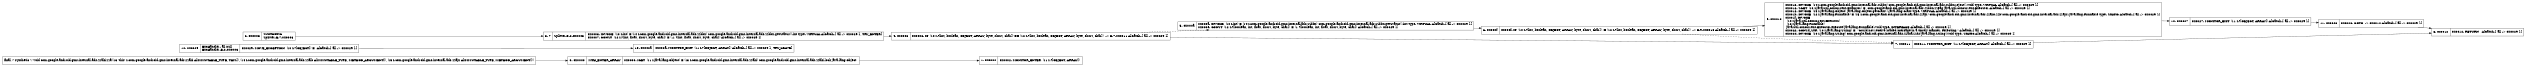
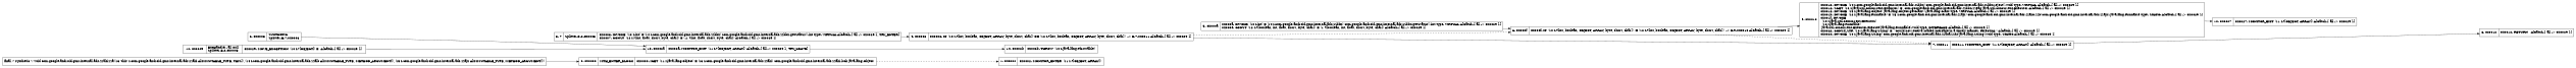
  digraph {
    rankdir=LR
    node [shape=record]
-   n1 [label="{0\:\ 0x0000|MTH_ENTER_ARRAY\l|0x0000: IGET  (r1 I:java.lang.Object) = (r3 I:com.google.android.gms.internal.ads.zzaki) com.google.android.gms.internal.ads.zzaki.lock java.lang.Object \l}"]
+   n1 [label="{0\:\ 0x0000|MTH_ENTER_BLOCK\l|0x0000: IGET  (r1 I:java.lang.Object) = (r3 I:com.google.android.gms.internal.ads.zzaki) com.google.android.gms.internal.ads.zzaki.lock java.lang.Object \l}"]
    n2 [label="{1\:\ 0x0002|0x0002: MONITOR_ENTER  (r1 I:?[OBJECT, ARRAY]) \l}"]
    n3 [label="{2\:\ 0x0003|SYNTHETIC\lSplitter:B:7:0x0003\l}"]
    n4 [label="{3\:\ ?|Splitter:B:2:0x0003\l|0x0003: INVOKE  (r0 I:int) = (r4 I:com.google.android.gms.internal.ads.zzbbx) com.google.android.gms.internal.ads.zzbbx.getStatus():int type: VIRTUAL A[Catch:\{ all \-\> 0x0029 \}, TRY_ENTER]\l0x0007: CONST  (r2 I:?[int, float, short, byte, char]) = (\-1 ?[int, float, short, byte, char]) A[Catch:\{ all \-\> 0x0029 \}]\l}"]
    n5 [label="{4\:\ 0x0008|0x0008: IF  (r0 I:?[int, boolean, OBJECT, ARRAY, byte, short, char]) == (r2 I:?[int, boolean, OBJECT, ARRAY, byte, short, char])  \-\> B:7:0x0011 A[Catch:\{ all \-\> 0x0029 \}]\l}"]
-   n6 [label="{12\:\ 0x0029|ExcHandler: all null\lExcHandler:B:2:0x0003\l|0x0029: MOVE_EXCEPTION  (r0 I:?[OBJECT]) =  A[Catch:\{ all \-\> 0x0029 \}]\l}"]
+   n6 [label="{12\:\ 0x0029|ExcHandler: all null\lSplitter:B:2:0x0003\l|0x0029: MOVE_EXCEPTION  (r0 I:?[OBJECT]) =  A[Catch:\{ all \-\> 0x0029 \}]\l}"]
    n7 [label="{13\:\ 0x002a|0x002a: MONITOR_EXIT  (r1 I:?[OBJECT, ARRAY]) A[Catch:\{ all \-\> 0x0029 \}, TRY_LEAVE]\l}"]
    n8 [label="{5\:\ 0x000a|0x000a: INVOKE  (r0 I:int) = (r4 I:com.google.android.gms.internal.ads.zzbbx) com.google.android.gms.internal.ads.zzbbx.getStatus():int type: VIRTUAL A[Catch:\{ all \-\> 0x0029 \}]\l0x000e: CONST  (r2 I:?[boolean, int, float, short, byte, char]) = (1 ?[boolean, int, float, short, byte, char]) A[Catch:\{ all \-\> 0x0029 \}]\l}"]
    n9 [label="{7\:\ 0x0011|0x0011: MONITOR_EXIT  (r1 I:?[OBJECT, ARRAY]) A[Catch:\{ all \-\> 0x0029 \}]\l}"]
    n10 [label="{6\:\ 0x000f|0x000f: IF  (r0 I:?[int, boolean, OBJECT, ARRAY, byte, short, char]) != (r2 I:?[int, boolean, OBJECT, ARRAY, byte, short, char])  \-\> B:9:0x0013 A[Catch:\{ all \-\> 0x0029 \}]\l}"]
    n11 [label="{8\:\ 0x0012|0x0012: RETURN   A[Catch:\{ all \-\> 0x0029 \}]\l}"]
    n12 [label="{9\:\ 0x0013|0x0013: INVOKE  (r4 I:com.google.android.gms.internal.ads.zzbbx) com.google.android.gms.internal.ads.zzbbx.reject():void type: VIRTUAL A[Catch:\{ all \-\> 0x0029 \}]\l0x0016: SGET  (r0 I:java.util.concurrent.Executor) =  com.google.android.gms.internal.ads.zzbbn.zzeag java.util.concurrent.Executor A[Catch:\{ all \-\> 0x0029 \}]\l0x0018: INVOKE  (r5 I:java.lang.Object) java.lang.Object.getClass():java.lang.Class type: VIRTUAL A[Catch:\{ all \-\> 0x0029 \}]\l0x001b: INVOKE  (r2 I:java.lang.Runnable) = (r5 I:com.google.android.gms.internal.ads.zzajx) com.google.android.gms.internal.ads.zzako.zzb(com.google.android.gms.internal.ads.zzajx):java.lang.Runnable type: STATIC A[Catch:\{ all \-\> 0x0029 \}]\l0x001f: INVOKE  \l  (r0 I:java.util.concurrent.Executor)\l  (r2 I:java.lang.Runnable)\l java.util.concurrent.Executor.execute(java.lang.Runnable):void type: INTERFACE A[Catch:\{ all \-\> 0x0029 \}]\l0x0022: CONST_STR  (r0 I:java.lang.String) =  \"Could not receive loaded message in a timely manner. Rejecting.\" A[Catch:\{ all \-\> 0x0029 \}]\l0x0024: INVOKE  (r0 I:java.lang.String) com.google.android.gms.internal.ads.zzaxa.zzds(java.lang.String):void type: STATIC A[Catch:\{ all \-\> 0x0029 \}]\l}"]
    n13 [label="{10\:\ 0x0027|0x0027: MONITOR_EXIT  (r1 I:?[OBJECT, ARRAY]) A[Catch:\{ all \-\> 0x0029 \}]\l}"]
-   n14 [label="{11\:\ 0x0028|0x0028: GOTO  \-\> 0x0012 A[Catch:\{ all \-\> 0x0029 \}]\l}"]
+   n15 [label="{14\:\ 0x002b|0x002b: THROW  (r0 I:java.lang.Throwable) \l}"]
    n16 [label="{final \/* synthetic *\/ void com.google.android.gms.internal.ads.zzaki.zza((r3 'this' I:com.google.android.gms.internal.ads.zzaki A[IMMUTABLE_TYPE, THIS]), (r4 I:com.google.android.gms.internal.ads.zzalb A[IMMUTABLE_TYPE, METHOD_ARGUMENT]), (r5 I:com.google.android.gms.internal.ads.zzajx A[IMMUTABLE_TYPE, METHOD_ARGUMENT])) }"]
-   n1 -> n2
-   n3 -> n4
+   n1 -> n2 [style=dashed]
+   n3 -> n7
    n4 -> n5
-   n5 -> n8 [style=dashed]
+   n5 -> n10 [style=dashed]
    n5 -> n9
    n6 -> n7
+   n7 -> n15
    n8 -> n10
    n9 -> n11
    n10 -> n9 [style=dashed]
    n10 -> n12
    n12 -> n13
-   n13 -> n14
-   n14 -> n11
    n16 -> n1
  }
